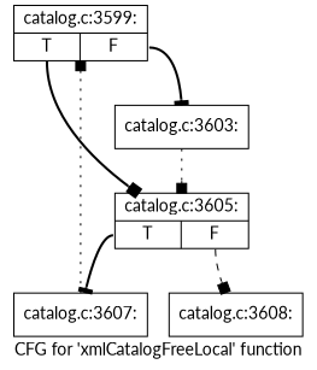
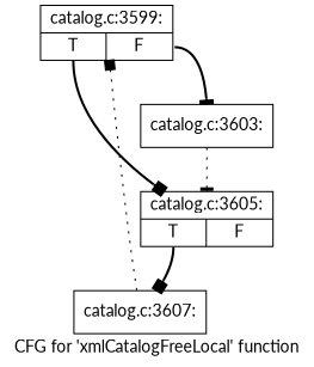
  digraph {
    fontname=Lato
    label="CFG for 'xmlCatalogFreeLocal' function"
    node [fontname=Lato shape=record]
    edge [arrowhead=box fontname=Lato style=bold]
    n1 [label="{catalog.c:3599:|{<s0>T|<s1>F}}"]
    n2 [label="{catalog.c:3605:|{<s0>T|<s1>F}}"]
    n3 [label="{catalog.c:3603:}"]
    n4 [label="{catalog.c:3607:}"]
-   n5 [label="{catalog.c:3608:}"]
    n1 -> n2 [tailport=s0]
    n1 -> n3 [arrowhead=tee tailport=s1]
-   n2 -> n4 [arrowhead=tee tailport=s0]
-   n2 -> n5 [style=dashed tailport=s1]
-   n3 -> n2 [style=dotted]
+   n2 -> n4 [tailport=s0]
+   n3 -> n2 [arrowhead=tee style=dotted]
    n4 -> n1 [style=dotted]
  }
